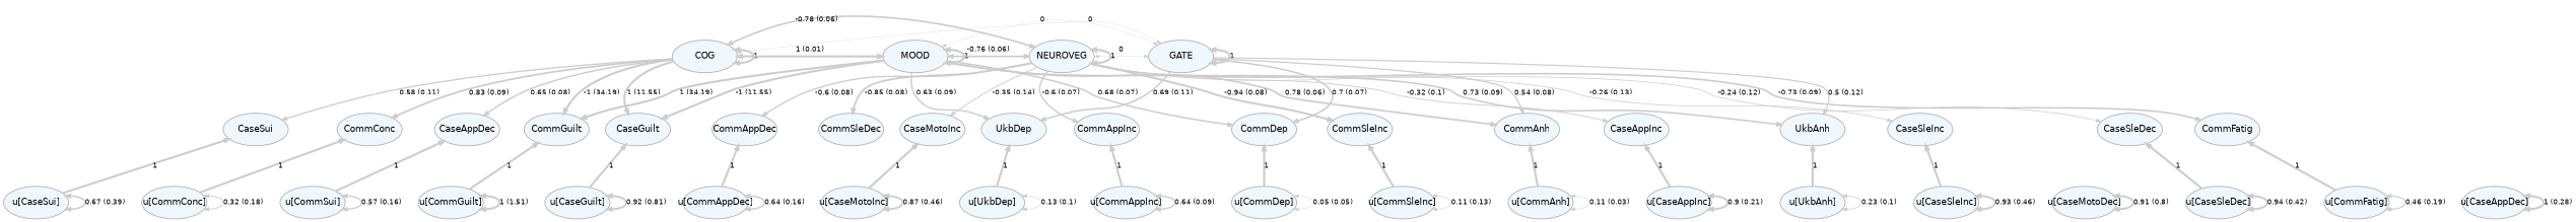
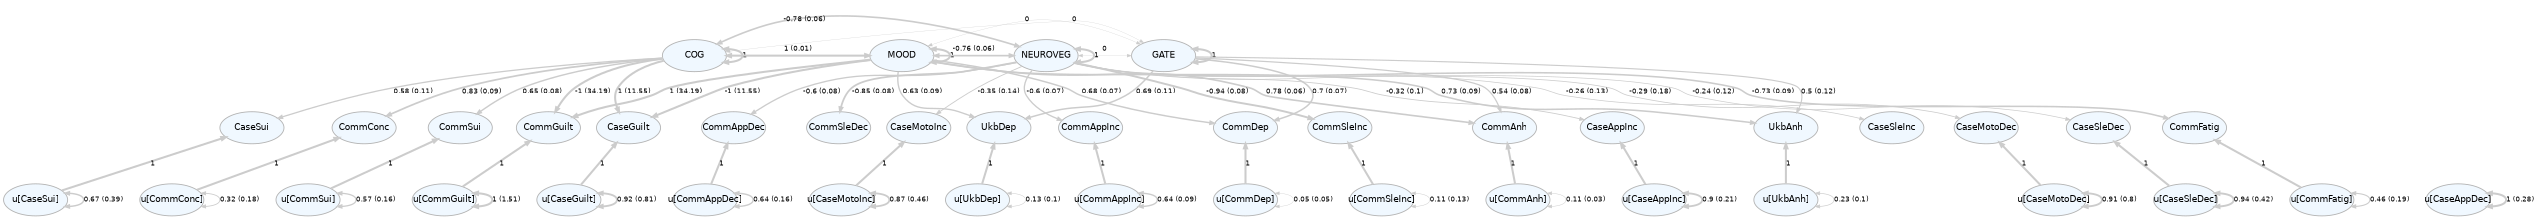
  digraph {
    bgcolor=white
    rankdir=TB
    node [color=gray70 fillcolor=aliceblue fixedsize=true fontcolor=black fontname=Helvetica fontsize=10 shape=oval style=filled]
    edge [arrowsize=0.5 color=gray80 dir=forward fontname=Helvetica fontsize=8 penwidth=2.3]
    n1 [label=COG width=1]
    n2 [label=GATE width=1]
    n3 [label=MOOD width=1]
    n4 [label=NEUROVEG width=1]
    n5 [label=CaseGuilt width=1]
    n6 [label=CaseSui width=1]
    n7 [label=CommConc width=1]
    n8 [label=CommGuilt width=1]
-   n9 [label=CaseAppDec width=1]
+   n9 [label=CommSui width=1]
    n10 [label=CommAnh width=1]
    n11 [label=CommDep width=1]
    n12 [label=UkbAnh width=1]
    n13 [label=UkbDep width=1]
    n14 [label=CaseAppInc width=1]
+   n15 [label=CaseMotoDec width=1]
    n16 [label=CaseMotoInc width=1]
    n17 [label=CaseSleDec width=1]
    n18 [label=CaseSleInc width=1]
    n19 [label=CommAppDec width=1]
    n20 [label=CommAppInc width=1]
    n21 [label=CommFatig width=1]
    n22 [label=CommSleDec width=1]
    n23 [label=CommSleInc width=1]
    n24 [label="u[CaseAppDec]" width=1]
    n25 [label="u[CaseAppInc]" width=1]
    n26 [label="u[CaseGuilt]" width=1]
    n27 [label="u[CaseMotoDec]" width=1]
    n28 [label="u[CaseMotoInc]" width=1]
    n29 [label="u[CaseSleDec]" width=1]
-   n30 [label="u[CaseSleInc]" width=1]
    n31 [label="u[CaseSui]" width=1]
    n32 [label="u[CommAnh]" width=1]
    n33 [label="u[CommAppDec]" width=1]
    n34 [label="u[CommAppInc]" width=1]
    n35 [label="u[CommConc]" width=1]
    n36 [label="u[CommDep]" width=1]
    n37 [label="u[CommFatig]" width=1]
    n38 [label="u[CommGuilt]" width=1]
    n39 [label="u[CommSleInc]" width=1]
    n40 [label="u[CommSui]" width=1]
    n41 [label="u[UkbAnh]" width=1]
    n42 [label="u[UkbDep]" width=1]
    subgraph sub_1 {
      rank=min
      n1
      n2
      n3
      n4
    }
    subgraph sub_2 {
      rank=same
      n5
      n6
      n7
      n8
      n9
      n10
      n11
      n12
      n13
      n14
+     n15
      n16
      n17
      n18
      n19
      n20
      n21
      n22
      n23
    }
    subgraph sub_3 {
      rank=max
      n24
      n25
      n26
      n27
      n28
      n29
-     n30
      n31
      n32
      n33
      n34
      n35
      n36
      n37
      n38
      n39
      n40
      n41
      n42
    }
    n1 -> n1 [dir=both label=1]
    n1 -> n2 [dir=both label=0 penwidth=0.3]
    n1 -> n3 [dir=both label="1 (0.01)"]
    n1 -> n4 [dir=both label="-0.78 (0.06)" penwidth=1.85247436877035]
    n1 -> n5 [label="1 (11.55)"]
    n1 -> n6 [label="0.58 (0.11)" penwidth=1.45474578208196]
    n1 -> n7 [label="0.83 (0.09)" penwidth=1.95179873221717]
    n1 -> n8 [label="-1 (34.19)"]
    n1 -> n9 [label="0.65 (0.08)" penwidth=1.60995278767597]
    n2 -> n2 [dir=both label=1]
    n2 -> n10 [label="0.54 (0.08)" penwidth=1.37995388327182]
    n2 -> n11 [label="0.7 (0.07)" penwidth=1.70027527774856]
    n2 -> n12 [label="0.5 (0.12)" penwidth=1.29037501095409]
    n2 -> n13 [label="0.69 (0.11)" penwidth=1.68148018458393]
    n3 -> n2 [dir=both label=0 penwidth=0.3]
    n3 -> n3 [dir=both label=1]
    n3 -> n4 [dir=both label="-0.76 (0.06)" penwidth=1.81910086185676]
    n3 -> n5 [label="-1 (11.55)"]
    n3 -> n8 [label="1 (34.19)"]
    n3 -> n10 [label="0.78 (0.06)" penwidth=1.85085881708328]
    n3 -> n11 [label="0.68 (0.07)" penwidth=1.65703262979939]
    n3 -> n12 [label="0.73 (0.09)" penwidth=1.75357666203487]
    n3 -> n13 [label="0.63 (0.09)" penwidth=1.55254935006066]
    n4 -> n2 [dir=both label=0 penwidth=0.3]
    n4 -> n4 [dir=both label=1]
    n4 -> n14 [label="-0.32 (0.1)" penwidth=0.942841758978335]
+   n4 -> n15 [label="-0.29 (0.18)" penwidth=0.883868203172703]
    n4 -> n16 [label="-0.35 (0.14)" penwidth=1.00907279549647]
    n4 -> n17 [label="-0.24 (0.12)" penwidth=0.787567026738718]
    n4 -> n18 [label="-0.26 (0.13)" penwidth=0.815740451341422]
    n4 -> n19 [label="-0.6 (0.08)" penwidth=1.49644870632089]
    n4 -> n20 [label="-0.6 (0.07)" penwidth=1.50591221435308]
    n4 -> n21 [label="-0.73 (0.09)" penwidth=1.76353468791933]
    n4 -> n22 [label="-0.85 (0.08)" penwidth=2.00307137988544]
    n4 -> n23 [label="-0.94 (0.08)" penwidth=2.18153029926999]
    n24 -> n24 [dir=both label="1 (0.28)" penwidth=2.29161135187136]
    n25 -> n14 [label=1]
    n25 -> n25 [dir=both label="0.9 (0.21)" penwidth=2.09337670938685]
    n26 -> n5 [label=1]
    n26 -> n26 [dir=both label="0.92 (0.81)" penwidth=2.1321765891033]
+   n27 -> n15 [label=1]
    n27 -> n27 [dir=both label="0.91 (0.8)" penwidth=2.12954999363989]
    n28 -> n16 [label=1]
    n28 -> n28 [dir=both label="0.87 (0.46)" penwidth=2.04860642787319]
    n29 -> n17 [label=1]
    n29 -> n29 [dir=both label="0.94 (0.42)" penwidth=2.18113524637123]
-   n30 -> n18 [label=1]
-   n30 -> n30 [dir=both label="0.93 (0.46)" penwidth=2.16700460622949]
    n31 -> n6 [label=1]
    n31 -> n31 [dir=both label="0.67 (0.39)" penwidth=1.63328082710131]
    n32 -> n10 [label=1]
    n32 -> n32 [dir=both label="0.11 (0.03)" penwidth=0.514268416560304]
    n33 -> n19 [label=1]
    n33 -> n33 [dir=both label="0.64 (0.16)" penwidth=1.58425494213688]
    n34 -> n20 [label=1]
    n34 -> n34 [dir=both label="0.64 (0.09)" penwidth=1.57288769702912]
    n35 -> n7 [label=1]
    n35 -> n35 [dir=both label="0.32 (0.18)" penwidth=0.93578074505057]
    n36 -> n11 [label=1]
    n36 -> n36 [dir=both label="0.05 (0.05)" penwidth=0.398845742643536]
    n37 -> n21 [label=1]
    n37 -> n37 [dir=both label="0.46 (0.19)" penwidth=1.22903353300636]
    n38 -> n8 [label=1]
    n38 -> n38 [dir=both label="1 (1.51)"]
    n39 -> n23 [label=1]
    n39 -> n39 [dir=both label="0.11 (0.13)" penwidth=0.529922580685556]
    n40 -> n9 [label=1]
    n40 -> n40 [dir=both label="0.57 (0.16)" penwidth=1.44201200269904]
    n41 -> n12 [label=1]
    n41 -> n41 [dir=both label="0.23 (0.1)" penwidth=0.753136426658425]
    n42 -> n13 [label=1]
    n42 -> n42 [dir=both label="0.13 (0.1)" penwidth=0.561316293044957]
  }
